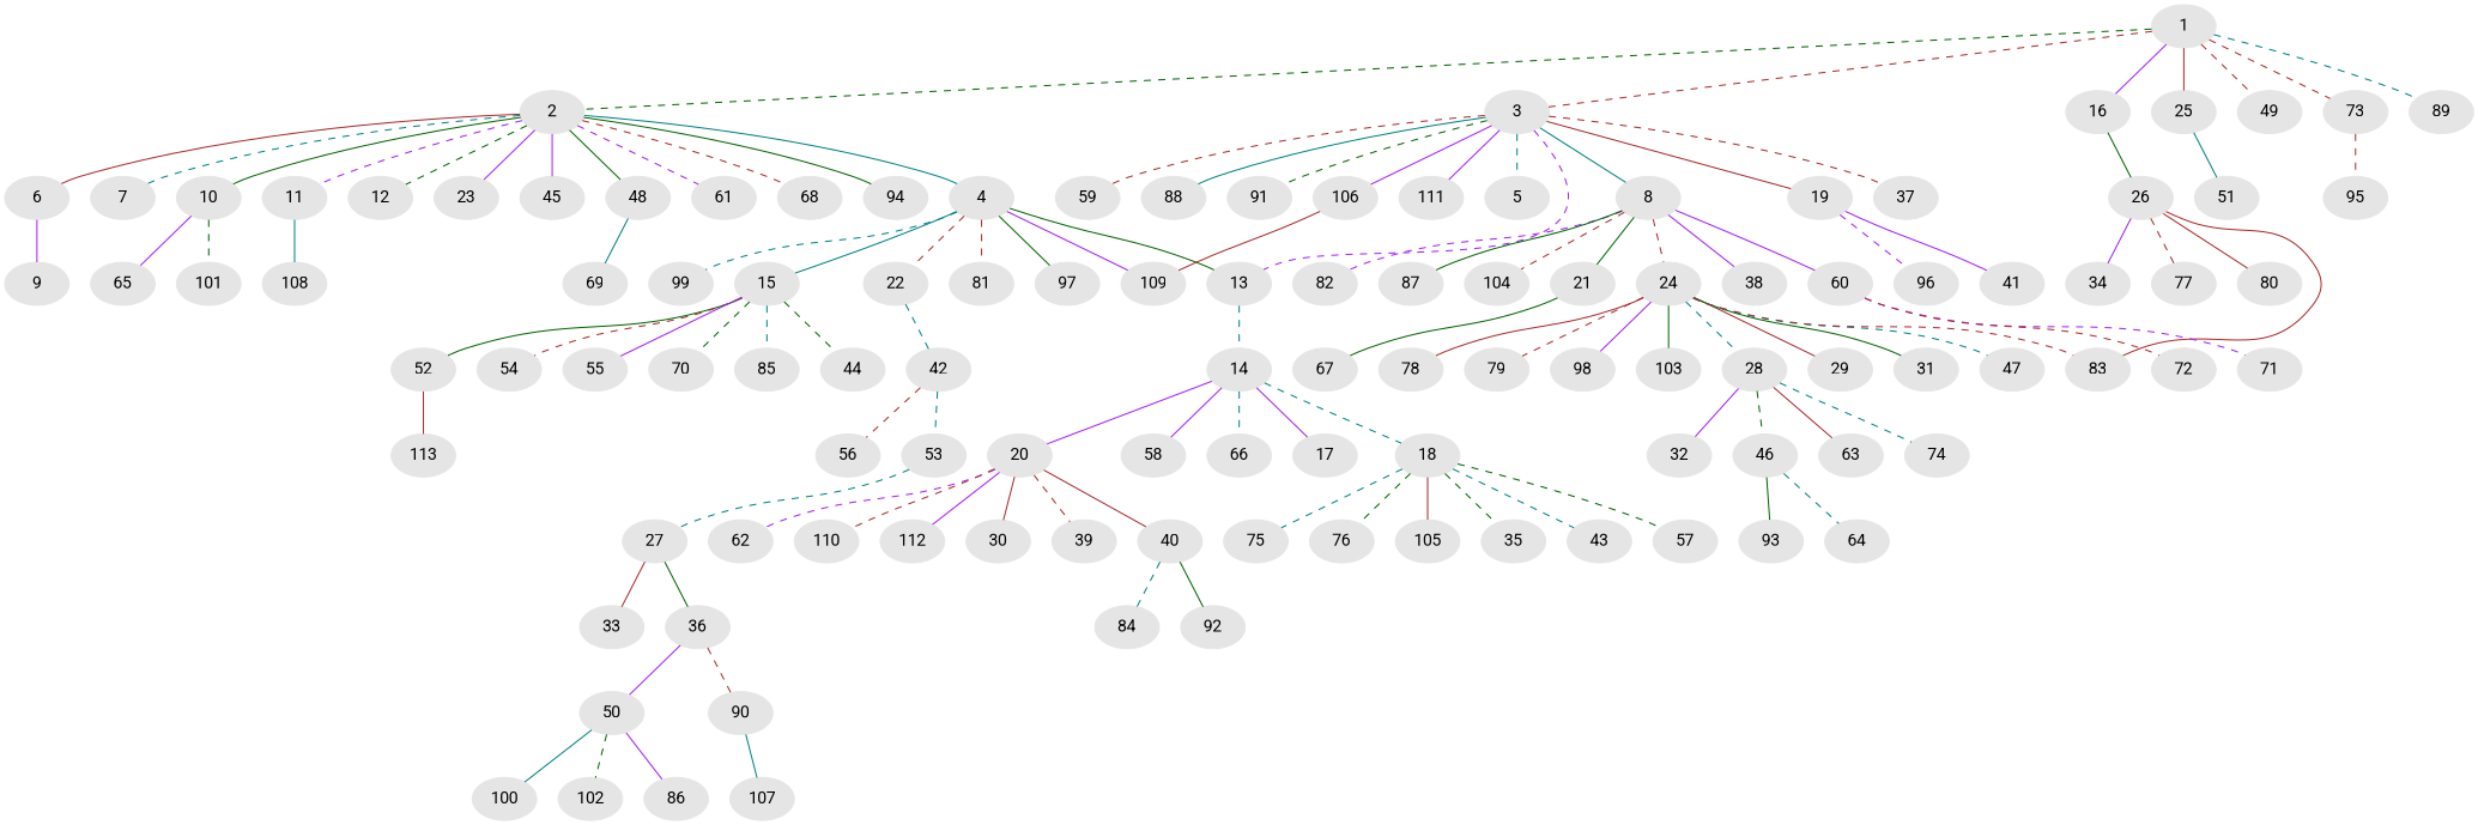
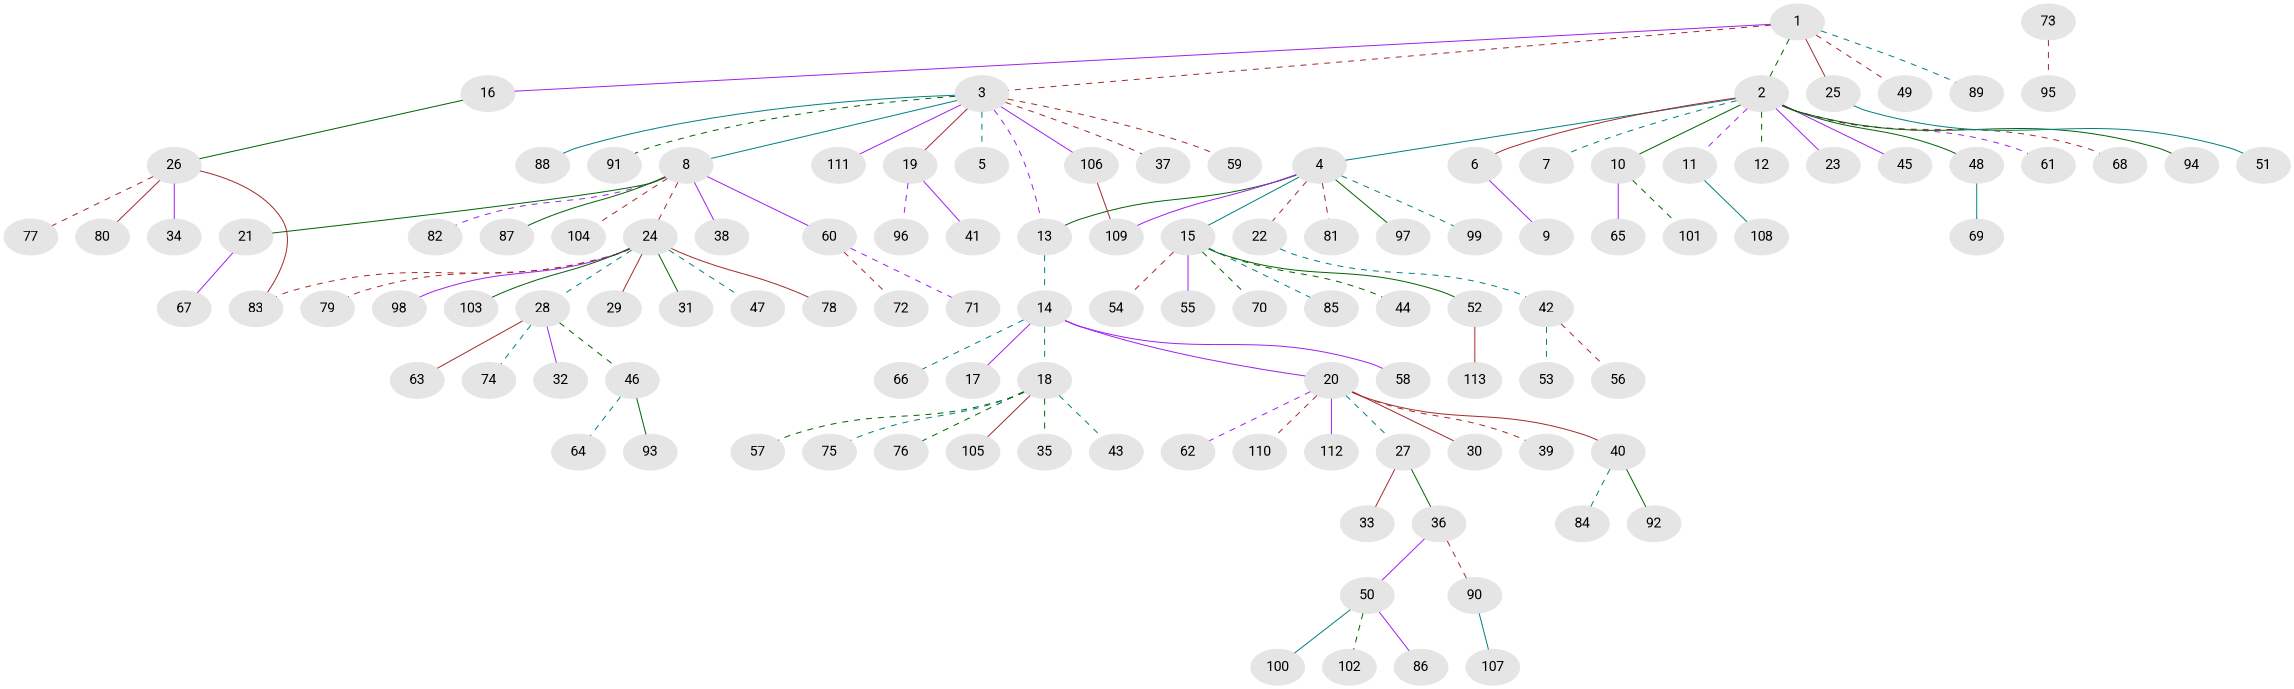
  graph {
    fontname=Roboto
    node [color=gray90 fontname=Roboto style=filled]
    edge [color=brown fontname=Roboto style=solid]
    1
    2
    3
    16
    25
    49
    73
    89
    4
    6
    7
    10
    11
    12
    23
    45
    48
    61
    68
    94
    5
    8
    13
    19
    37
    59
    88
    91
    106
    111
    26
    51
    95
    15
    22
    81
    97
    99
    109
    9
    65
    101
    108
    69
    21
    24
    38
    60
    82
    87
    104
    14
    41
    96
    44
    52
    54
    55
    70
    85
    42
    67
    28
    29
    31
    47
    78
    79
    83
    98
    103
    71
    72
    17
    18
    20
    58
    66
    35
    43
    57
    75
    76
    105
    27
    30
    39
    40
    62
    110
    112
    113
    34
    77
    80
    33
    36
    84
    92
    53
    56
    32
    46
    63
    74
    50
    90
    64
    93
    86
    100
    102
    107
    1 -- 2 [color=darkgreen style=dashed]
    1 -- 3 [style=dashed]
    1 -- 16 [color=purple]
    1 -- 25
    1 -- 49 [style=dashed]
-   1 -- 73 [style=dashed]
    1 -- 89 [color=teal style=dashed]
    2 -- 4 [color=teal]
    2 -- 6
    2 -- 7 [color=teal style=dashed]
    2 -- 10 [color=darkgreen]
    2 -- 11 [color=purple style=dashed]
    2 -- 12 [color=darkgreen style=dashed]
    2 -- 23 [color=purple]
    2 -- 45 [color=purple]
    2 -- 48 [color=darkgreen]
    2 -- 61 [color=purple style=dashed]
    2 -- 68 [style=dashed]
    2 -- 94 [color=darkgreen]
    3 -- 5 [color=teal style=dashed]
    3 -- 8 [color=teal]
    3 -- 13 [color=purple style=dashed]
    3 -- 19
    3 -- 37 [style=dashed]
    3 -- 59 [style=dashed]
    3 -- 88 [color=teal]
    3 -- 91 [color=darkgreen style=dashed]
    3 -- 106 [color=purple]
    3 -- 111 [color=purple]
    16 -- 26 [color=darkgreen]
    25 -- 51 [color=teal]
    73 -- 95 [style=dashed]
    4 -- 13 [color=darkgreen]
    4 -- 15 [color=teal]
    4 -- 22 [style=dashed]
    4 -- 81 [style=dashed]
    4 -- 97 [color=darkgreen]
    4 -- 99 [color=teal style=dashed]
    4 -- 109 [color=purple]
    6 -- 9 [color=purple]
    10 -- 65 [color=purple]
    10 -- 101 [color=darkgreen style=dashed]
    11 -- 108 [color=teal]
    48 -- 69 [color=teal]
    8 -- 21 [color=darkgreen]
    8 -- 24 [style=dashed]
    8 -- 38 [color=purple]
    8 -- 60 [color=purple]
    8 -- 82 [color=purple style=dashed]
    8 -- 87 [color=darkgreen]
    8 -- 104 [style=dashed]
    13 -- 14 [color=teal style=dashed]
    19 -- 41 [color=purple]
    19 -- 96 [color=purple style=dashed]
    106 -- 109
    26 -- 83
    26 -- 34 [color=purple]
    26 -- 77 [style=dashed]
    26 -- 80
    15 -- 44 [color=darkgreen style=dashed]
    15 -- 52 [color=darkgreen]
    15 -- 54 [style=dashed]
    15 -- 55 [color=purple]
    15 -- 70 [color=darkgreen style=dashed]
    15 -- 85 [color=teal style=dashed]
    22 -- 42 [color=teal style=dashed]
-   21 -- 67 [color=darkgreen]
+   21 -- 67 [color=purple]
    24 -- 28 [color=teal style=dashed]
    24 -- 29
    24 -- 31 [color=darkgreen]
    24 -- 47 [color=teal style=dashed]
    24 -- 78
    24 -- 79 [style=dashed]
    24 -- 83 [style=dashed]
    24 -- 98 [color=purple]
    24 -- 103 [color=darkgreen]
    60 -- 71 [color=purple style=dashed]
    60 -- 72 [style=dashed]
    14 -- 17 [color=purple]
    14 -- 18 [color=teal style=dashed]
    14 -- 20 [color=purple]
    14 -- 58 [color=purple]
    14 -- 66 [color=teal style=dashed]
    52 -- 113
    42 -- 53 [color=teal style=dashed]
    42 -- 56 [style=dashed]
    28 -- 32 [color=purple]
    28 -- 46 [color=darkgreen style=dashed]
    28 -- 63
    28 -- 74 [color=teal style=dashed]
    18 -- 35 [color=darkgreen style=dashed]
    18 -- 43 [color=teal style=dashed]
    18 -- 57 [color=darkgreen style=dashed]
    18 -- 75 [color=teal style=dashed]
    18 -- 76 [color=darkgreen style=dashed]
    18 -- 105
-   53 -- 27 [color=teal style=dashed]
+   20 -- 27 [color=teal style=dashed]
    20 -- 30
    20 -- 39 [style=dashed]
    20 -- 40
    20 -- 62 [color=purple style=dashed]
    20 -- 110 [style=dashed]
    20 -- 112 [color=purple]
    27 -- 33
    27 -- 36 [color=darkgreen]
    40 -- 84 [color=teal style=dashed]
    40 -- 92 [color=darkgreen]
    36 -- 50 [color=purple]
    36 -- 90 [style=dashed]
    46 -- 64 [color=teal style=dashed]
    46 -- 93 [color=darkgreen]
    50 -- 86 [color=purple]
    50 -- 100 [color=teal]
    50 -- 102 [color=darkgreen style=dashed]
    90 -- 107 [color=teal]
  }
